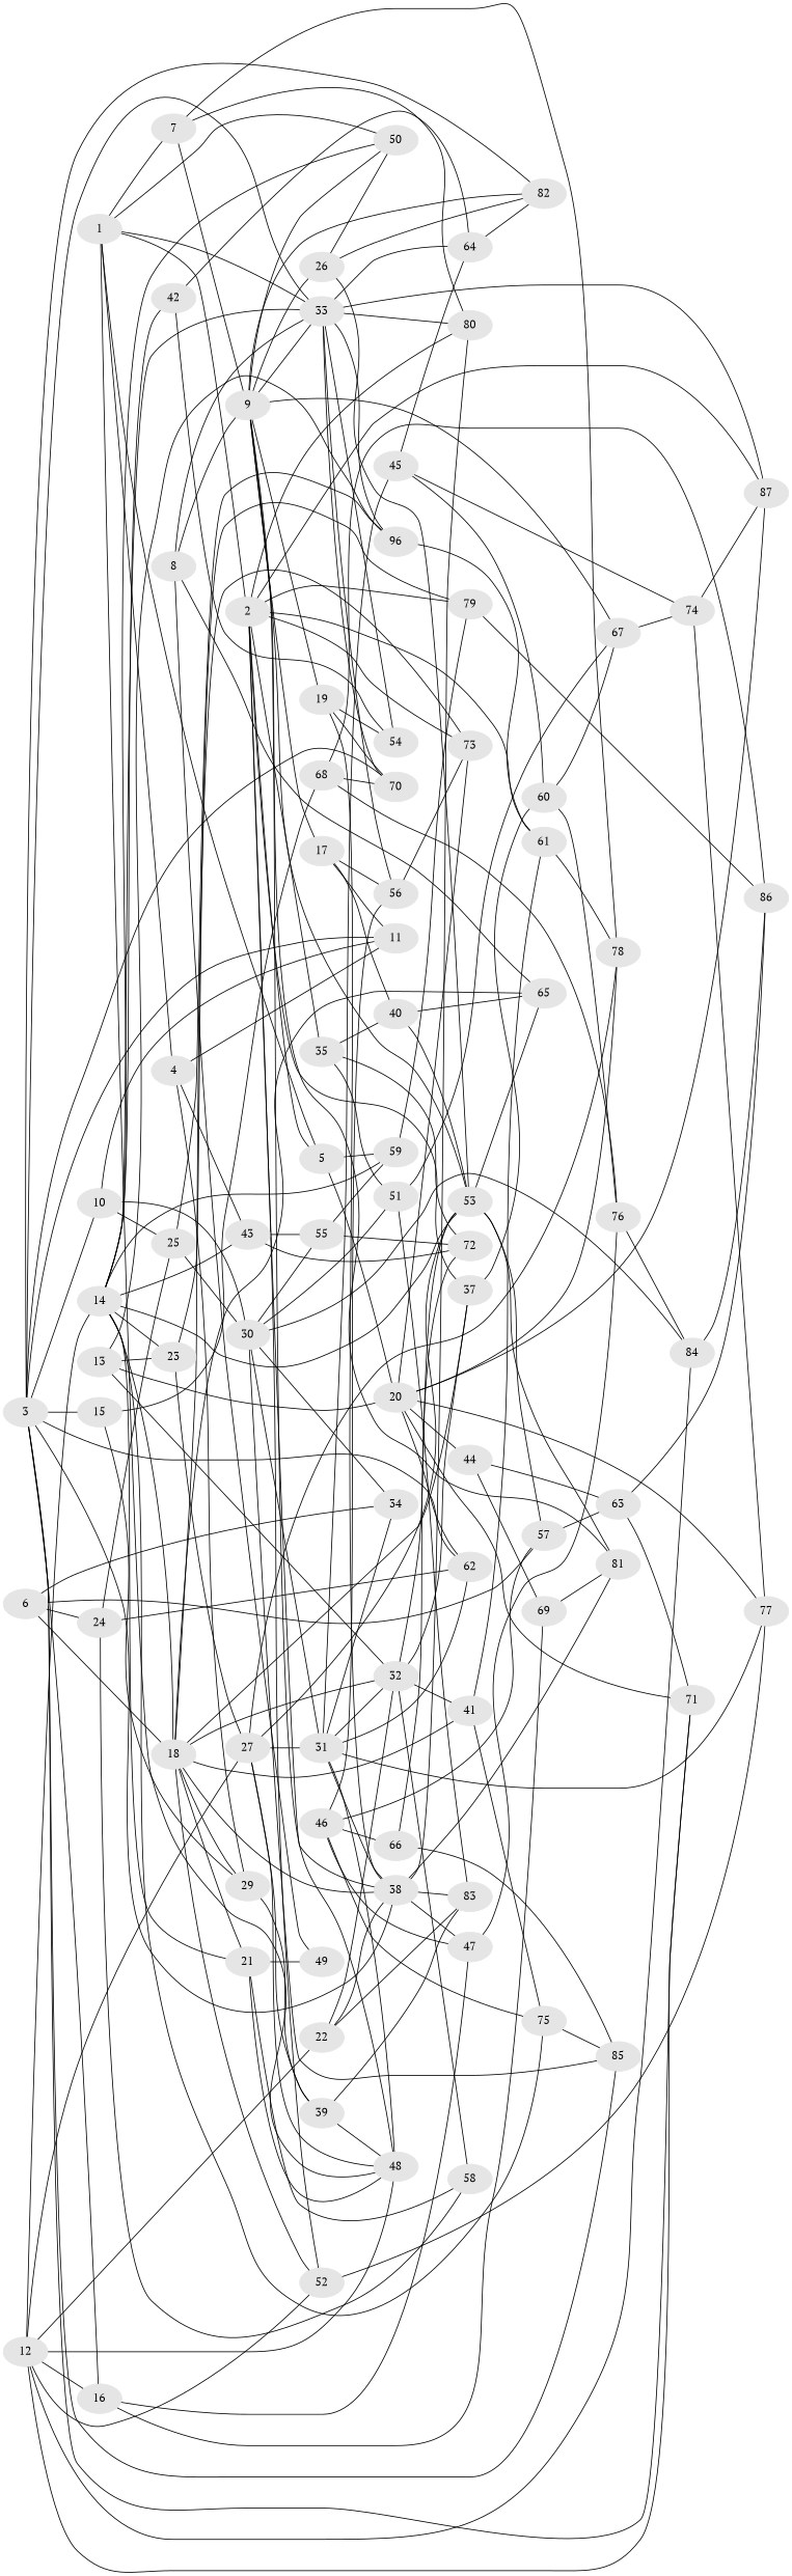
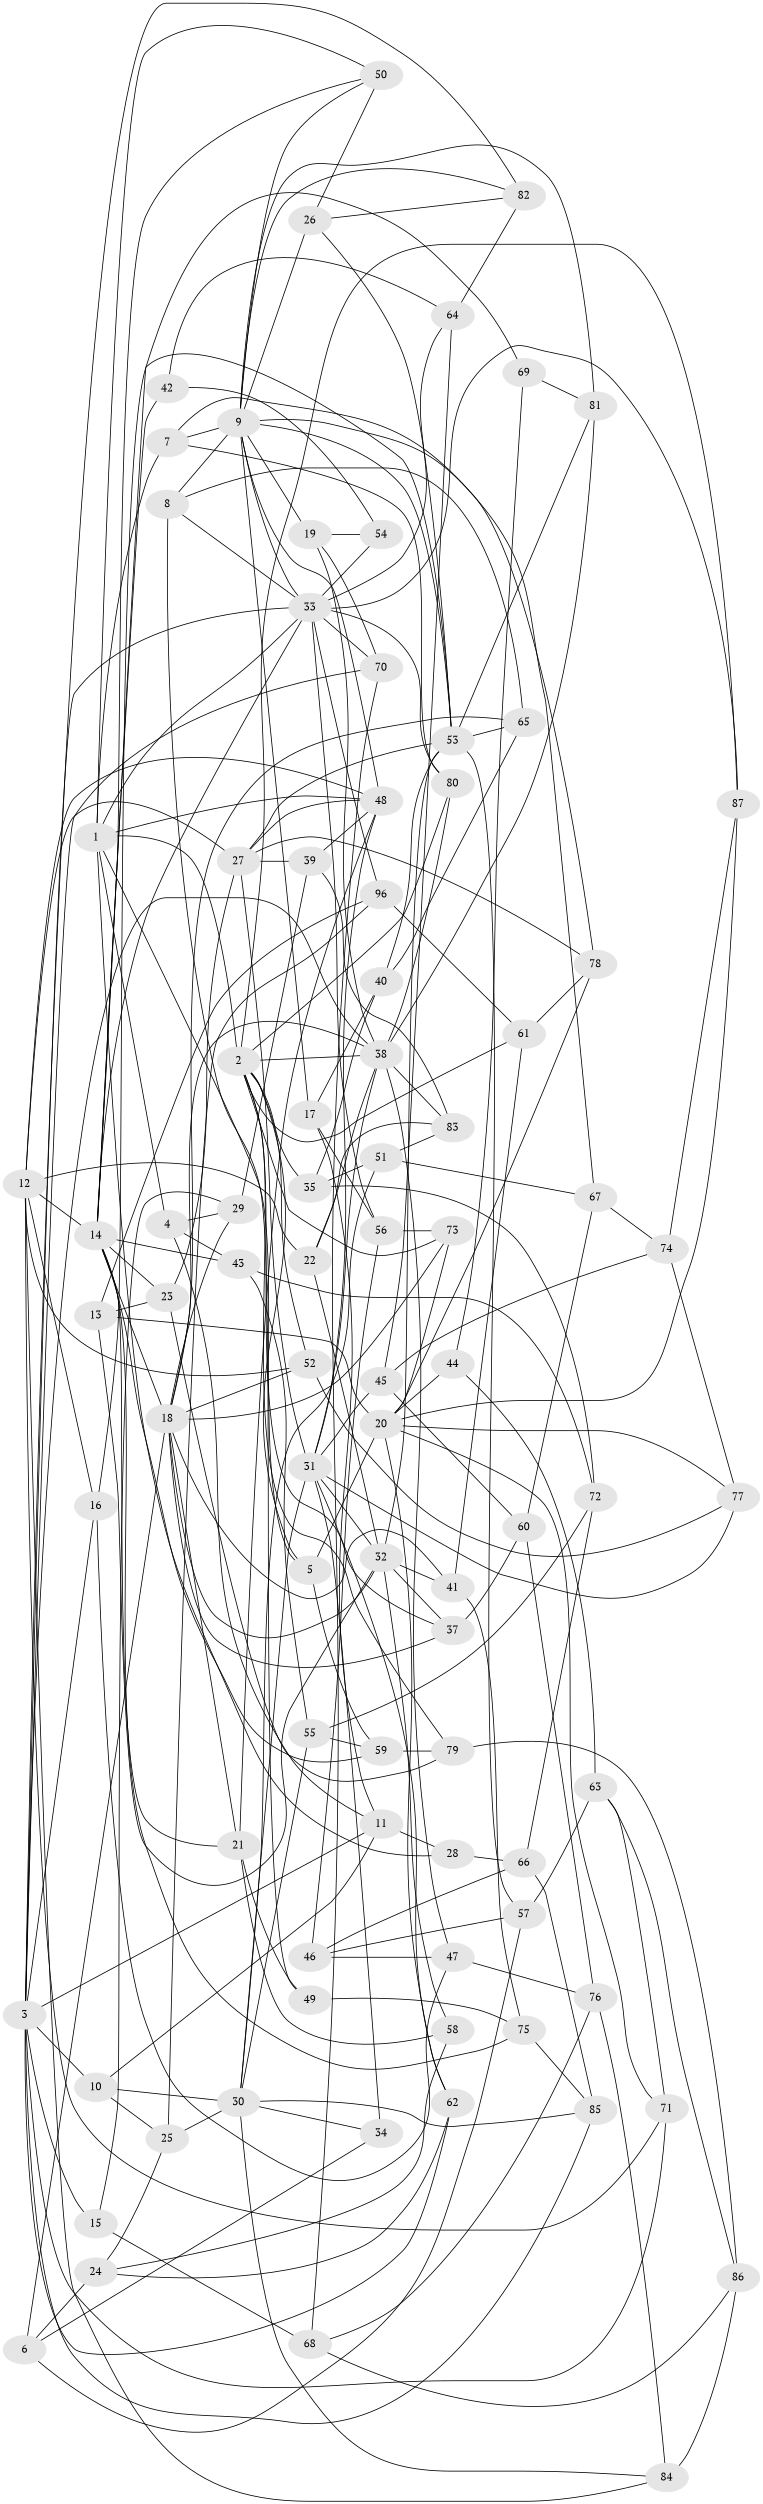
  graph {
    fontname="PT Serif"
    rankdir=LR
    node [color=gray90 fontname="PT Serif" style=filled]
    edge [fontname="PT Serif" weight=1.0]
    1
    2
    4
    5
    7
+   28
    33
    48
    50
    35
    37
    38
    52
    61
    73
    79
    80
    87
    11
    29
    43
    20
    59
    9
    78
    66
    70
    n28 [label=96]
    56
    54
    64
    40
    51
    72
    60
    81
    47
    83
    77
    86
    3
    10
    15
    16
    62
    71
    82
    85
    25
    30
    68
    69
    39
    55
    44
    6
    18
    24
    34
    57
    65
    32
    21
    41
    58
    63
    17
    19
    26
    53
    67
    8
    49
    75
    74
    84
    31
    12
    14
    22
    27
    23
    42
    13
    76
    45
    46
    1 -- 2 [weight=2.0]
    1 -- 4
    1 -- 5
    1 -- 7
+   1 -- 28 [weight=2.0]
    1 -- 33
    1 -- 48
    1 -- 50
    2 -- 5
    2 -- 35
    2 -- 37
    2 -- 38
    2 -- 52
    2 -- 61
    2 -- 73
    2 -- 79
    2 -- 80
    2 -- 87
    4 -- 11
    4 -- 29
    4 -- 43
    5 -- 20
    5 -- 59
    7 -- 80
    7 -- 9
    7 -- 78
+   28 -- 66
    33 -- 80
    33 -- 87
    33 -- 70
    33 -- n28
    33 -- 56
    33 -- 54
    33 -- 64
    35 -- 40
    35 -- 51
    35 -- 72
    37 -- 60
    38 -- 80
    38 -- 81
    38 -- 47
    38 -- 83
    52 -- 77
    61 -- 78
    79 -- 86
+   11 -- 28
    29 -- 39
    43 -- 72
    43 -- 55
    20 -- 73
    20 -- 87
    20 -- 78
    20 -- 77
    20 -- 62
    20 -- 71
    20 -- 44 [weight=2.0]
    59 -- 79
    9 -- 33
    9 -- 48
    9 -- 50
    9 -- 81
    9 -- 82
    9 -- 17
    9 -- 19
    9 -- 26
    9 -- 53
    9 -- 67
    66 -- 72
    66 -- 85
    n28 -- 61
    56 -- 73
    64 -- 82
    40 -- 65
    40 -- 53
    51 -- 83
    51 -- 67
    60 -- 67
    60 -- 76
    47 -- 76
    3 -- 33
    3 -- 38
    3 -- 11
    3 -- 70
    3 -- 10
    3 -- 15 [weight=2.0]
    3 -- 16
    3 -- 62
    3 -- 71
    3 -- 82
    3 -- 85
    10 -- 11
    10 -- 25
    10 -- 30
    15 -- 29
    15 -- 68
    16 -- 47
    16 -- 69
    25 -- n28
    25 -- 30
    30 -- 51
    30 -- 85
    30 -- 55
    30 -- 34 [weight=2.0]
    30 -- 84
    30 -- 31
    68 -- 70
    68 -- 86
    68 -- 76
    69 -- 81
    39 -- 48
    39 -- 83
    55 -- 59
    55 -- 72
    44 -- 69
    44 -- 63
    6 -- 18
    6 -- 24
    6 -- 34
    6 -- 57
    18 -- 37
    18 -- 38 [weight=2.0]
    18 -- 52
    18 -- 73
    18 -- 29
    18 -- 65
    18 -- 32
    18 -- 21
    18 -- 41
    24 -- 62
    24 -- 25
    24 -- 58
    57 -- 63
    32 -- 37
    32 -- 41
    32 -- 58 [weight=2.0]
    32 -- 53 [weight=2.0]
    21 -- 48
    21 -- 58
    21 -- 49
    41 -- 61
    41 -- 75
    63 -- 86
    63 -- 71
    17 -- 11
    17 -- 56
    17 -- 40
    19 -- 38
    19 -- 70
    19 -- 54
    26 -- 50
    26 -- 82
    26 -- 53
    53 -- 81
    53 -- 57
    53 -- 65
    67 -- 74
    8 -- 33
    8 -- 9
    8 -- 65
    8 -- 49
-   46 -- 75
+   49 -- 75
    75 -- 85
    74 -- 87
    74 -- 77
    84 -- 86
    31 -- 48
    31 -- 38 [weight=2.0]
    31 -- 77
    31 -- 62
    31 -- 34
    31 -- 32
    31 -- 45
    12 -- 48 [weight=2.0]
    12 -- 52
    12 -- 16
    12 -- 71
    12 -- 84
    12 -- 14
    12 -- 22
    12 -- 27 [weight=2.0]
    14 -- 33
    14 -- 50
    14 -- 43
    14 -- 59
    14 -- 18
    14 -- 21
    14 -- 53
    14 -- 75
    14 -- 23
    14 -- 42 [weight=2.0]
    22 -- 38
    22 -- 83
    22 -- 32
    27 -- 48
    27 -- 78
    27 -- 39
    27 -- 53
    27 -- 31
    23 -- 79
    23 -- 27
    42 -- 54
    42 -- 64
    13 -- 20
    13 -- n28
    13 -- 32
    13 -- 23
    76 -- 84
    45 -- 64
    45 -- 60
    45 -- 74
    46 -- 66
    46 -- 56
    46 -- 47
    46 -- 57
  }
